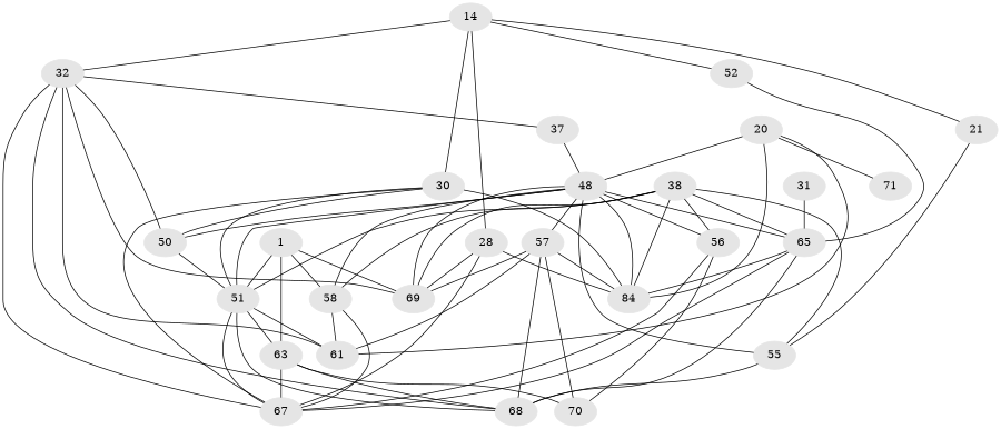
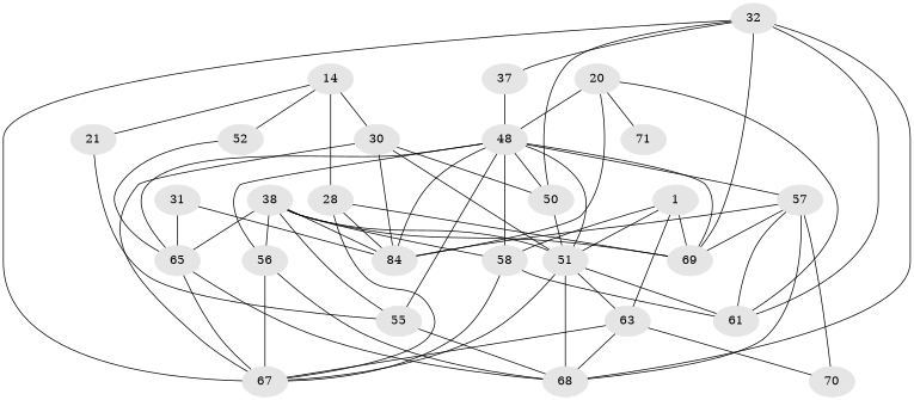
  graph {
    node [color=gray90 style=filled]
    51 [super="+43"]
    63 [super="+3"]
    61 [super="+59"]
    67 [super="+26+53+44"]
    68 [super="+23+66"]
    1
    58 [super="+41"]
    69 [super="+62"]
    70
    14 [super="+10"]
    21
    28
    30 [super="+15"]
    32 [super="+29"]
    52
    55 [super="+54"]
    n17 [label=84 super="+35"]
    50 [super="+40"]
    37
    65 [super="+46+60"]
    20 [super="+13"]
    48 [super="+7+47"]
    71
    56 [super="+25"]
    57 [super="+45+49"]
    31
    38 [super="+17"]
    51 -- 63
    51 -- 61
    51 -- 67 [weight=2]
    51 -- 68
    63 -- 67
    63 -- 68
    63 -- 70
    1 -- 51
    1 -- 63 [weight=2]
    1 -- 58 [weight=2]
    1 -- 69
    58 -- 61
    58 -- 67
    14 -- 21
    14 -- 28
    14 -- 30 [weight=2]
-   14 -- 32
    14 -- 52
    21 -- 55
    28 -- 67
    28 -- 69
    28 -- n17 [weight=2]
    30 -- 51
    30 -- 67
    30 -- n17 [weight=2]
    30 -- 50
    32 -- 61
    32 -- 67 [weight=2]
    32 -- 68 [weight=3]
    32 -- 69 [weight=2]
    32 -- 50
    32 -- 37
    52 -- 65
    55 -- 68 [weight=5]
    50 -- 51
    37 -- 48
    65 -- 67 [weight=2]
    65 -- 68
    20 -- 61
    20 -- n17 [weight=2]
    20 -- 48
    20 -- 71
    48 -- 51
    48 -- 58
    48 -- 69 [weight=2]
    48 -- 55 [weight=2]
    48 -- n17
    48 -- 50
    48 -- 65
    48 -- 56 [weight=3]
    48 -- 57
    56 -- 67
-   56 -- 70
+   56 -- 68
    57 -- 61
    57 -- 68 [weight=3]
    57 -- 69 [weight=3]
    57 -- 70 [weight=2]
    57 -- n17
-   65 -- n17
+   31 -- n17
    31 -- 65 [weight=3]
    38 -- 51
    38 -- 58
    38 -- 69 [weight=2]
    38 -- 55
    38 -- n17
    38 -- 65
    38 -- 56 [weight=2]
  }
